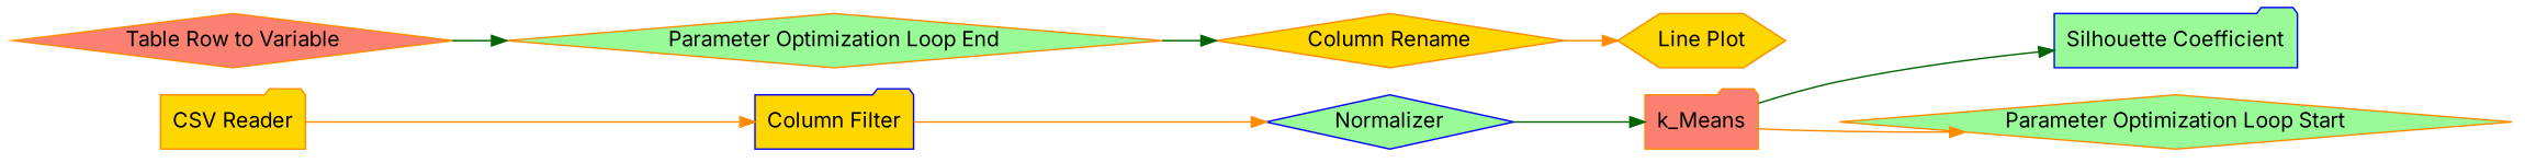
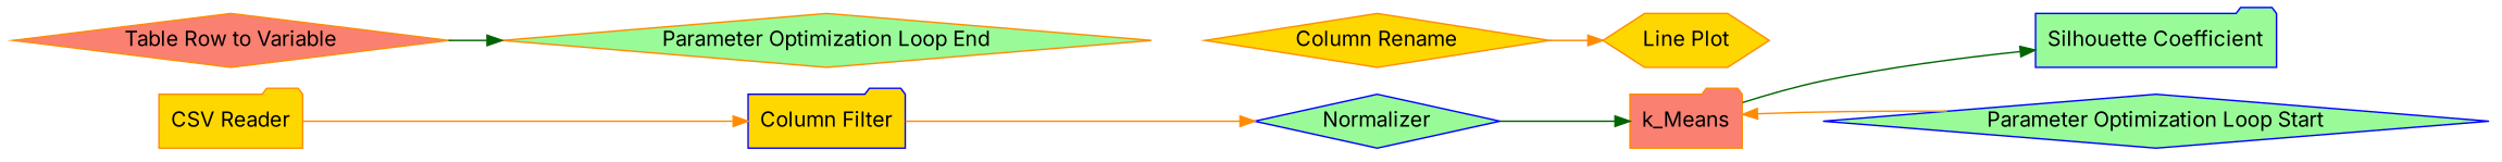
  digraph {
    fontname=Inter
    rankdir=LR
    node [color=darkorange fillcolor=gold fontname=Inter shape=diamond style=filled]
    edge [color=darkorange fontname=Inter]
    n1 [label="CSV Reader" shape=folder]
    n2 [color=blue label="Column Filter" shape=folder]
    n3 [color=blue fillcolor=palegreen label=Normalizer]
    n4 [fillcolor=salmon label=k_Means shape=folder]
    n5 [color=blue fillcolor=palegreen label="Silhouette Coefficient" shape=folder]
    n6 [fillcolor=salmon label="Table Row to Variable"]
    n7 [fillcolor=palegreen label="Parameter Optimization Loop End"]
    n8 [label="Line Plot" shape=hexagon]
-   n9 [fillcolor=palegreen label="Parameter Optimization Loop Start"]
+   n9 [color=blue fillcolor=palegreen label="Parameter Optimization Loop Start"]
    n10 [label="Column Rename"]
    n1 -> n2
    n2 -> n3
    n3 -> n4 [color=darkgreen]
    n4 -> n5 [color=darkgreen]
    n6 -> n7 [color=darkgreen]
-   n7 -> n10 [color=darkgreen]
-   n4 -> n9
+   n9 -> n4
    n10 -> n8
  }
